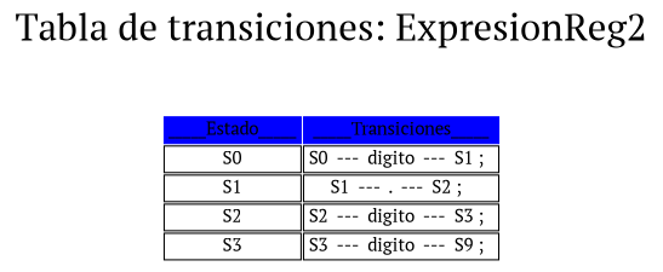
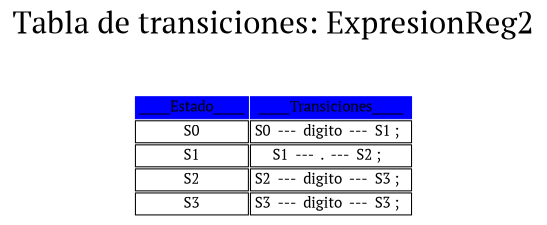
  digraph {
    fontsize=30
    label=<Tabla de transiciones: ExpresionReg2>
    labelloc=t
    splines=false
    fontname="PT Serif"
-   n1 [label=< <table border='0' cellborder='1' cellspacing='2'> <tr><td color='blue' bgcolor='blue'>_____Estado_____</td><td colspan='2' color='blue' bgcolor='blue'>_____Transiciones_____</td></tr> <tr><td>S0</td><td colspan="2">S0  ---  digito  ---  S1 ;  </td></tr> <tr><td>S1</td><td colspan="2">S1  ---  .  ---  S2 ;  </td></tr> <tr><td>S2</td><td colspan="2">S2  ---  digito  ---  S3 ;  </td></tr> <tr><td>S3</td><td colspan="2">S3  ---  digito  ---  S9 ;  </td></tr> </table> > shape=plaintext fontname="PT Serif"]
+   n1 [label=< <table border='0' cellborder='1' cellspacing='2'> <tr><td color='blue' bgcolor='blue'>_____Estado_____</td><td colspan='2' color='blue' bgcolor='blue'>_____Transiciones_____</td></tr> <tr><td>S0</td><td colspan="2">S0  ---  digito  ---  S1 ;  </td></tr> <tr><td>S1</td><td colspan="2">S1  ---  .  ---  S2 ;  </td></tr> <tr><td>S2</td><td colspan="2">S2  ---  digito  ---  S3 ;  </td></tr> <tr><td>S3</td><td colspan="2">S3  ---  digito  ---  S3 ;  </td></tr> </table> > shape=plaintext fontname="PT Serif"]
  }
